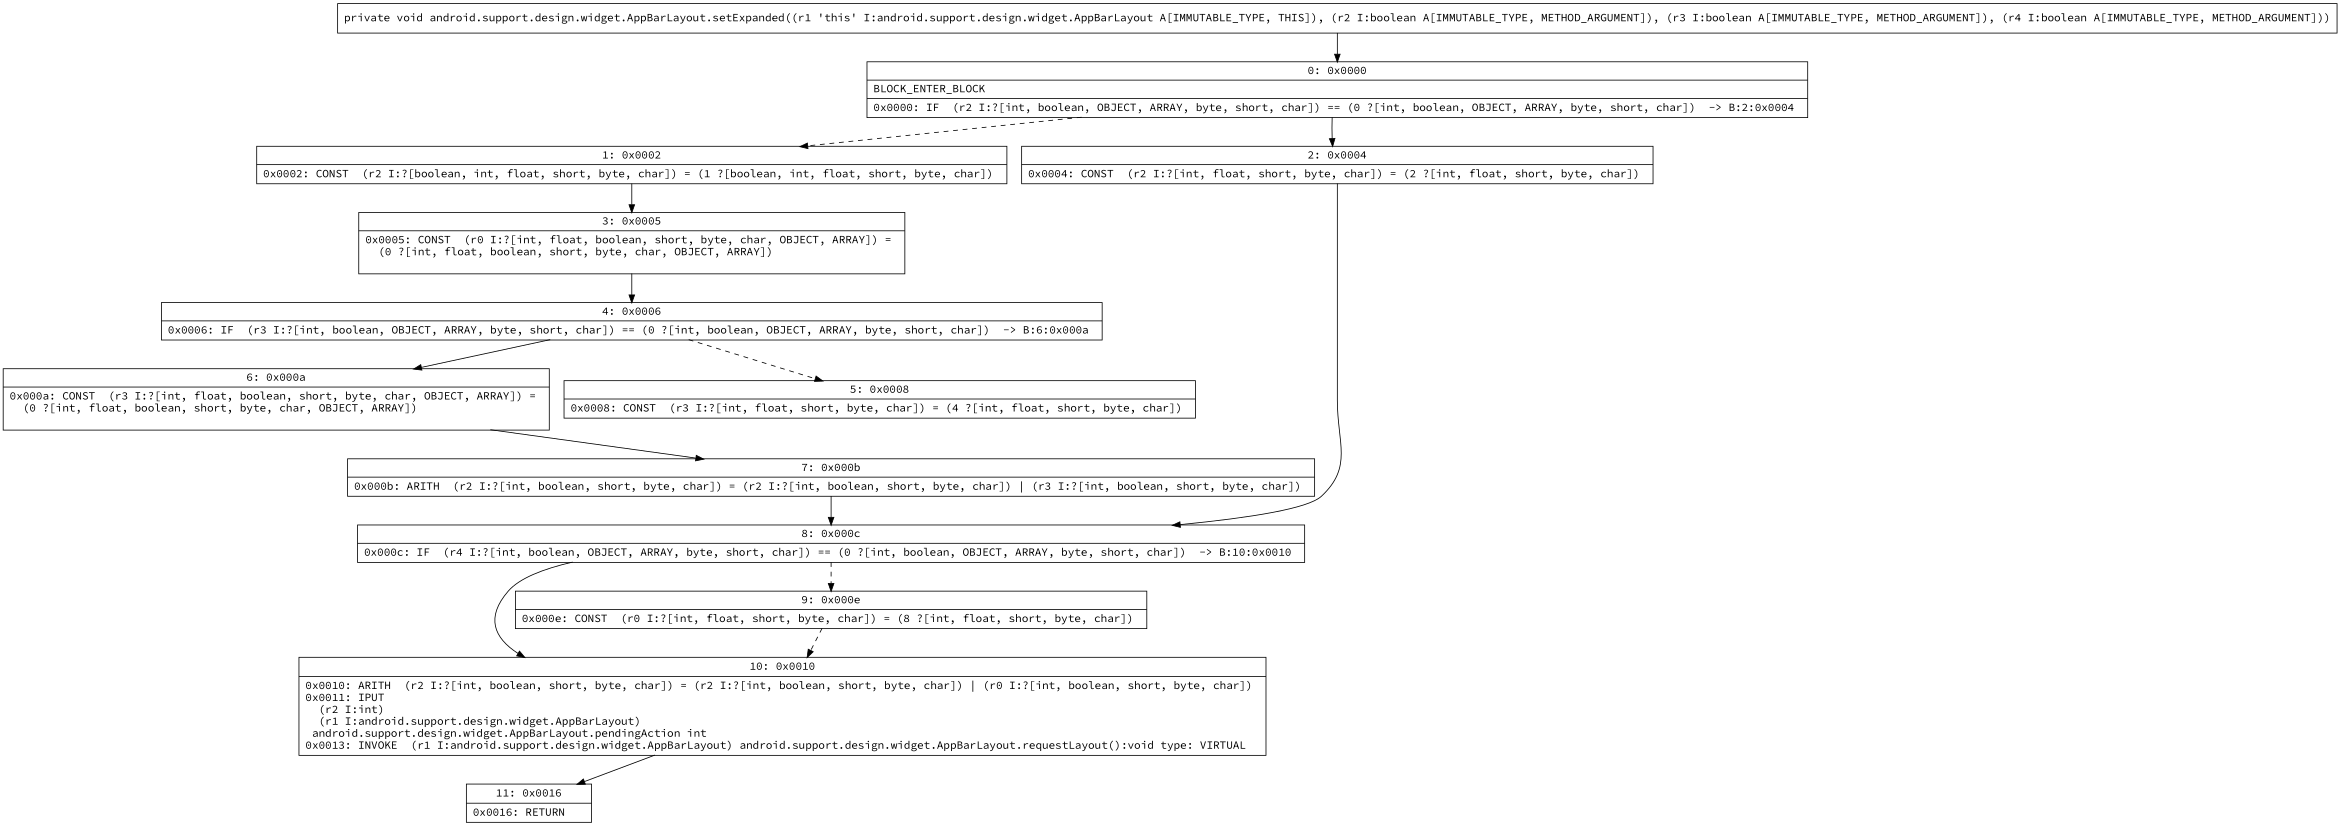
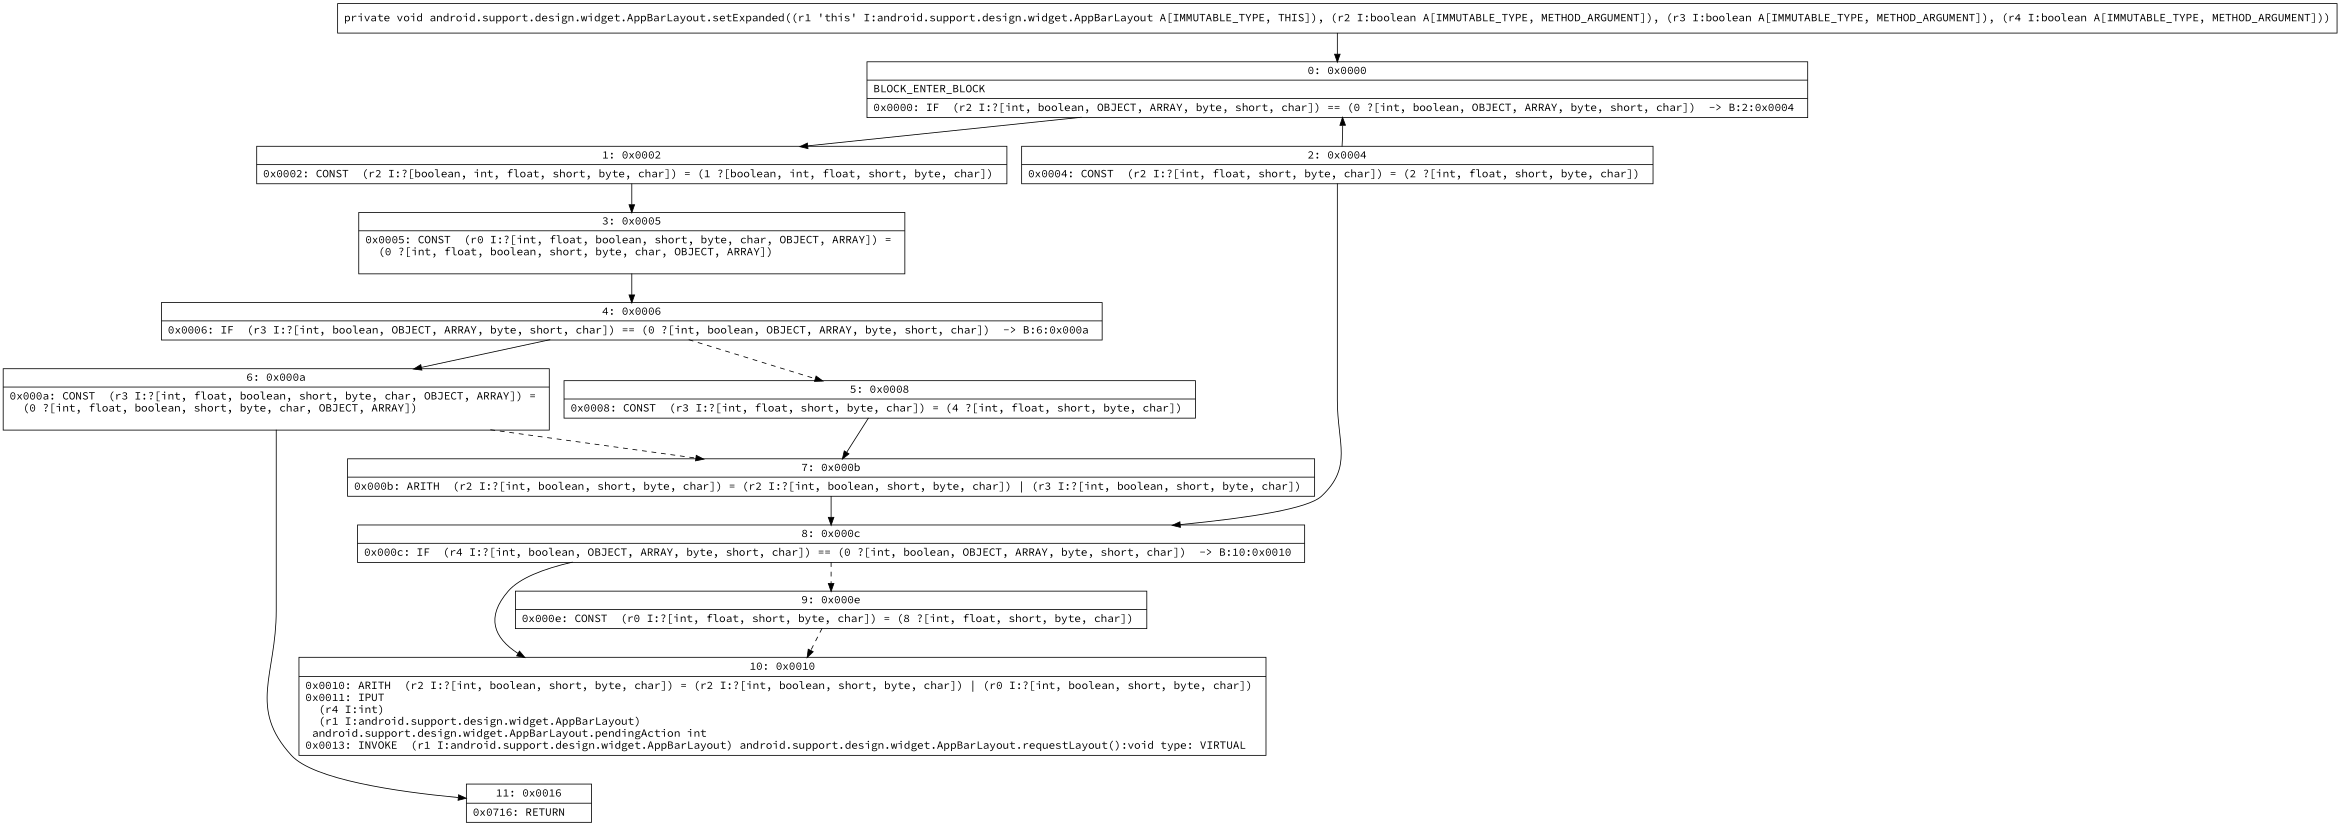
  digraph {
    fontname="Source Code Pro"
    node [fontname="Source Code Pro" shape=record]
    edge [fontname="Source Code Pro"]
    n1 [label="{0\:\ 0x0000|BLOCK_ENTER_BLOCK\l|0x0000: IF  (r2 I:?[int, boolean, OBJECT, ARRAY, byte, short, char]) == (0 ?[int, boolean, OBJECT, ARRAY, byte, short, char])  \-\> B:2:0x0004 \l}"]
    n2 [label="{1\:\ 0x0002|0x0002: CONST  (r2 I:?[boolean, int, float, short, byte, char]) = (1 ?[boolean, int, float, short, byte, char]) \l}"]
    n3 [label="{2\:\ 0x0004|0x0004: CONST  (r2 I:?[int, float, short, byte, char]) = (2 ?[int, float, short, byte, char]) \l}"]
    n4 [label="{3\:\ 0x0005|0x0005: CONST  (r0 I:?[int, float, boolean, short, byte, char, OBJECT, ARRAY]) = \l  (0 ?[int, float, boolean, short, byte, char, OBJECT, ARRAY])\l \l}"]
    n5 [label="{8\:\ 0x000c|0x000c: IF  (r4 I:?[int, boolean, OBJECT, ARRAY, byte, short, char]) == (0 ?[int, boolean, OBJECT, ARRAY, byte, short, char])  \-\> B:10:0x0010 \l}"]
    n6 [label="{4\:\ 0x0006|0x0006: IF  (r3 I:?[int, boolean, OBJECT, ARRAY, byte, short, char]) == (0 ?[int, boolean, OBJECT, ARRAY, byte, short, char])  \-\> B:6:0x000a \l}"]
    n7 [label="{5\:\ 0x0008|0x0008: CONST  (r3 I:?[int, float, short, byte, char]) = (4 ?[int, float, short, byte, char]) \l}"]
    n8 [label="{6\:\ 0x000a|0x000a: CONST  (r3 I:?[int, float, boolean, short, byte, char, OBJECT, ARRAY]) = \l  (0 ?[int, float, boolean, short, byte, char, OBJECT, ARRAY])\l \l}"]
    n9 [label="{7\:\ 0x000b|0x000b: ARITH  (r2 I:?[int, boolean, short, byte, char]) = (r2 I:?[int, boolean, short, byte, char]) \| (r3 I:?[int, boolean, short, byte, char]) \l}"]
    n10 [label="{9\:\ 0x000e|0x000e: CONST  (r0 I:?[int, float, short, byte, char]) = (8 ?[int, float, short, byte, char]) \l}"]
-   n11 [label="{10\:\ 0x0010|0x0010: ARITH  (r2 I:?[int, boolean, short, byte, char]) = (r2 I:?[int, boolean, short, byte, char]) \| (r0 I:?[int, boolean, short, byte, char]) \l0x0011: IPUT  \l  (r2 I:int)\l  (r1 I:android.support.design.widget.AppBarLayout)\l android.support.design.widget.AppBarLayout.pendingAction int \l0x0013: INVOKE  (r1 I:android.support.design.widget.AppBarLayout) android.support.design.widget.AppBarLayout.requestLayout():void type: VIRTUAL \l}"]
-   n12 [label="{11\:\ 0x0016|0x0016: RETURN   \l}"]
+   n11 [label="{10\:\ 0x0010|0x0010: ARITH  (r2 I:?[int, boolean, short, byte, char]) = (r2 I:?[int, boolean, short, byte, char]) \| (r0 I:?[int, boolean, short, byte, char]) \l0x0011: IPUT  \l  (r4 I:int)\l  (r1 I:android.support.design.widget.AppBarLayout)\l android.support.design.widget.AppBarLayout.pendingAction int \l0x0013: INVOKE  (r1 I:android.support.design.widget.AppBarLayout) android.support.design.widget.AppBarLayout.requestLayout():void type: VIRTUAL \l}"]
+   n12 [label="{11\:\ 0x0016|0x0716: RETURN   \l}"]
    n13 [label="{private void android.support.design.widget.AppBarLayout.setExpanded((r1 'this' I:android.support.design.widget.AppBarLayout A[IMMUTABLE_TYPE, THIS]), (r2 I:boolean A[IMMUTABLE_TYPE, METHOD_ARGUMENT]), (r3 I:boolean A[IMMUTABLE_TYPE, METHOD_ARGUMENT]), (r4 I:boolean A[IMMUTABLE_TYPE, METHOD_ARGUMENT])) }"]
-   n1 -> n2 [style=dashed]
-   n1 -> n3
+   n1 -> n2 [style=solid]
+   n3 -> n1
    n2 -> n4
    n3 -> n5
    n4 -> n6
    n5 -> n10 [style=dashed]
    n5 -> n11
    n6 -> n7 [style=dashed]
    n6 -> n8
-   n8 -> n9
+   n7 -> n9
+   n8 -> n9 [style=dashed]
    n9 -> n5
    n10 -> n11 [style=dashed]
-   n11 -> n12
+   n8 -> n12
    n13 -> n1
  }
